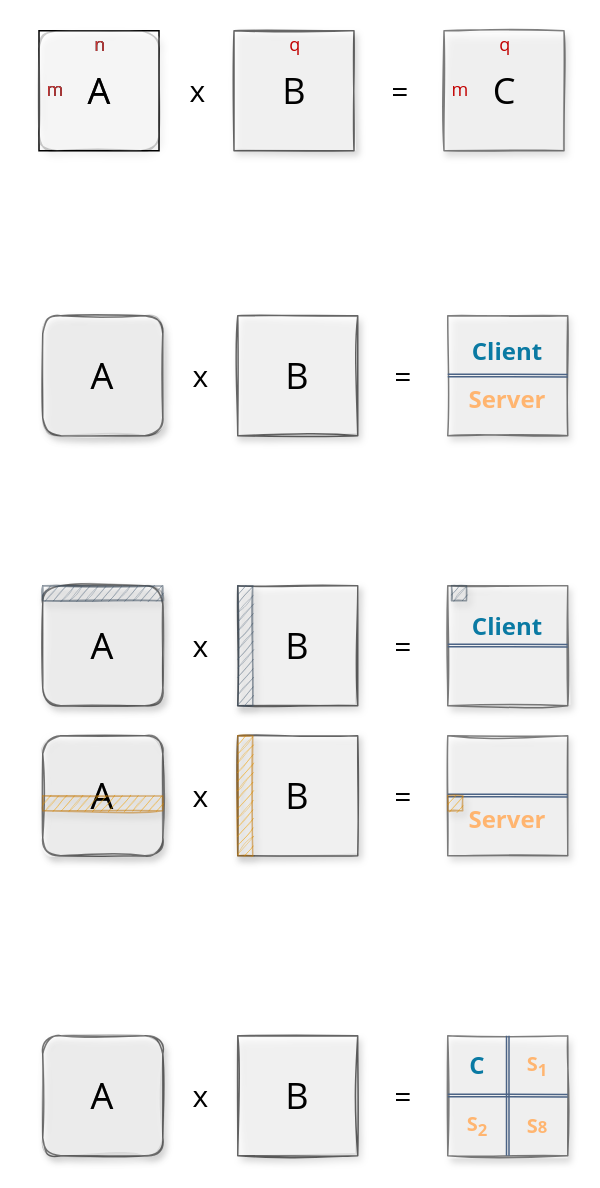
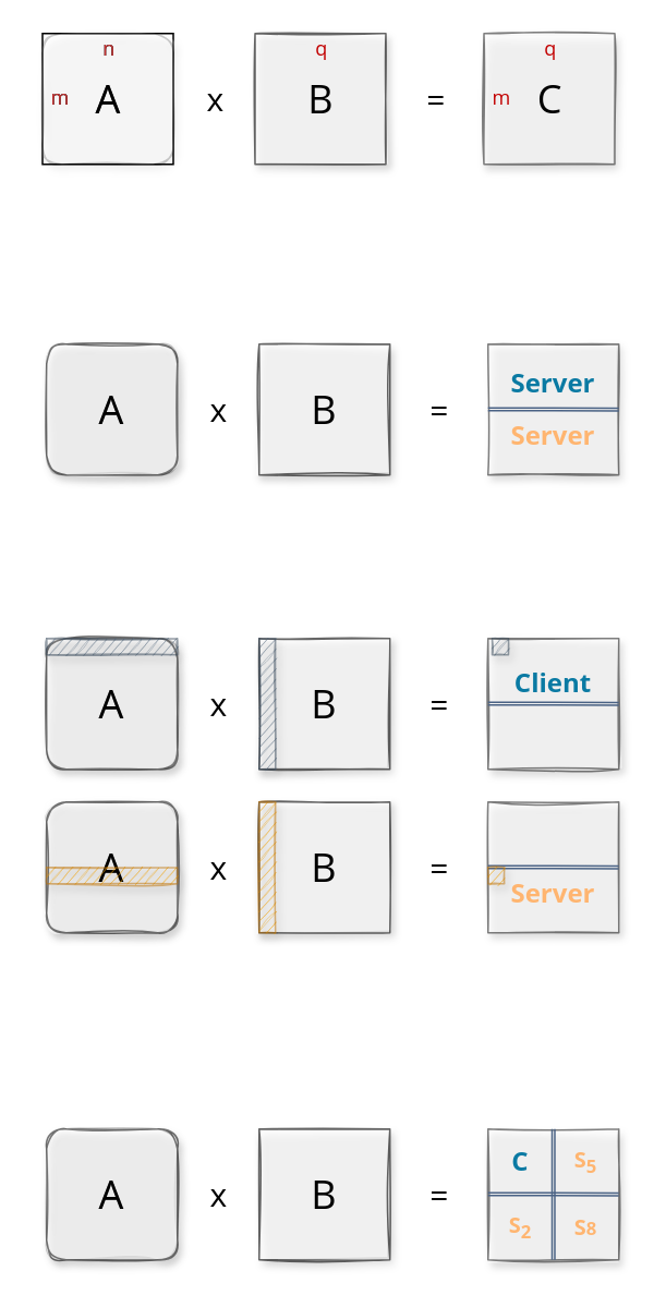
  <mxCell id="0" />
  <mxCell id="1" parent="0" />
  <mxCell id="2" value="&lt;font face=&quot;Open Sans&quot; data-font-src=&quot;https://fonts.googleapis.com/css?family=Open+Sans&quot; style=&quot;font-size: 24px&quot;&gt;A&lt;/font&gt;" style="whiteSpace=wrap;html=1;aspect=fixed;rounded=1;shadow=1;sketch=1;glass=0;opacity=20;" parent="1" vertex="1"><mxGeometry x="28" y="390" width="80" height="80" as="geometry" /></mxCell>
  <mxCell id="3" value="&lt;font face=&quot;Open Sans&quot; data-font-src=&quot;https://fonts.googleapis.com/css?family=Open+Sans&quot; style=&quot;font-size: 24px&quot;&gt;A&lt;/font&gt;" style="whiteSpace=wrap;html=1;aspect=fixed;" parent="1" vertex="1"><mxGeometry x="25.5" y="20" width="80" height="80" as="geometry" /></mxCell>
  <mxCell id="4" value="&lt;font face=&quot;Open Sans&quot;&gt;&lt;span style=&quot;font-size: 24px&quot;&gt;B&lt;/span&gt;&lt;/font&gt;" style="whiteSpace=wrap;html=1;aspect=fixed;rounded=0;shadow=1;sketch=1;glass=0;opacity=60;" parent="1" vertex="1"><mxGeometry x="155.5" y="20" width="80" height="80" as="geometry" /></mxCell>
  <mxCell id="5" value="&lt;font face=&quot;Open Sans&quot; data-font-src=&quot;https://fonts.googleapis.com/css?family=Open+Sans&quot; style=&quot;font-size: 20px&quot;&gt;x&lt;/font&gt;" style="text;html=1;resizable=0;autosize=1;align=center;verticalAlign=middle;points=[];fillColor=none;strokeColor=none;rounded=0;labelBorderColor=none;labelBackgroundColor=none;" parent="1" vertex="1"><mxGeometry x="115.5" y="50" width="30" height="20" as="geometry" /></mxCell>
  <mxCell id="6" value="&lt;font face=&quot;Open Sans&quot; data-font-src=&quot;https://fonts.googleapis.com/css?family=Open+Sans&quot; style=&quot;font-size: 20px&quot;&gt;=&lt;/font&gt;" style="text;html=1;resizable=0;autosize=1;align=center;verticalAlign=middle;points=[];fillColor=none;strokeColor=none;rounded=0;" parent="1" vertex="1"><mxGeometry x="250.5" y="50" width="30" height="20" as="geometry" /></mxCell>
  <mxCell id="7" value="&lt;font face=&quot;Open Sans&quot; data-font-src=&quot;https://fonts.googleapis.com/css?family=Open+Sans&quot; style=&quot;font-size: 24px&quot;&gt;C&lt;/font&gt;" style="whiteSpace=wrap;html=1;aspect=fixed;rounded=0;shadow=1;sketch=1;glass=0;opacity=50;" parent="1" vertex="1"><mxGeometry x="295.5" y="20" width="80" height="80" as="geometry" /></mxCell>
  <mxCell id="8" value="&lt;font face=&quot;Open Sans&quot; data-font-src=&quot;https://fonts.googleapis.com/css?family=Open+Sans&quot;&gt;m&lt;/font&gt;" style="text;html=1;resizable=0;autosize=1;align=center;verticalAlign=middle;points=[];fillColor=none;strokeColor=none;rounded=0;" parent="1" vertex="1"><mxGeometry x="20.5" y="50" width="30" height="20" as="geometry" /></mxCell>
  <mxCell id="9" value="&lt;font face=&quot;Open Sans&quot; data-font-src=&quot;https://fonts.googleapis.com/css?family=Open+Sans&quot;&gt;n&lt;/font&gt;" style="text;html=1;resizable=0;autosize=1;align=center;verticalAlign=middle;points=[];fillColor=none;strokeColor=none;rounded=0;" parent="1" vertex="1"><mxGeometry x="55.5" y="20" width="20" height="20" as="geometry" /></mxCell>
  <mxCell id="10" value="&lt;font face=&quot;Open Sans&quot; data-font-src=&quot;https://fonts.googleapis.com/css?family=Open+Sans&quot;&gt;q&lt;/font&gt;" style="text;html=1;resizable=0;autosize=1;align=center;verticalAlign=middle;points=[];fillColor=none;strokeColor=none;rounded=0;fontColor=#C20000;" parent="1" vertex="1"><mxGeometry x="185.5" y="20" width="20" height="20" as="geometry" /></mxCell>
  <mxCell id="11" value="&lt;font face=&quot;Open Sans&quot; data-font-src=&quot;https://fonts.googleapis.com/css?family=Open+Sans&quot;&gt;m&lt;/font&gt;" style="text;html=1;resizable=0;autosize=1;align=center;verticalAlign=middle;points=[];fillColor=none;strokeColor=none;rounded=0;fontColor=#C20000;" parent="1" vertex="1"><mxGeometry x="290.5" y="50" width="30" height="20" as="geometry" /></mxCell>
  <mxCell id="12" value="&lt;font face=&quot;Open Sans&quot; data-font-src=&quot;https://fonts.googleapis.com/css?family=Open+Sans&quot;&gt;q&lt;/font&gt;" style="text;html=1;resizable=0;autosize=1;align=center;verticalAlign=middle;points=[];fillColor=none;strokeColor=none;rounded=0;fontColor=#C20000;" parent="1" vertex="1"><mxGeometry x="325.5" y="20" width="20" height="20" as="geometry" /></mxCell>
  <mxCell id="13" value="&lt;font face=&quot;Open Sans&quot; data-font-src=&quot;https://fonts.googleapis.com/css?family=Open+Sans&quot;&gt;n&lt;/font&gt;" style="text;html=1;resizable=0;autosize=1;align=center;verticalAlign=middle;points=[];fillColor=none;strokeColor=none;rounded=0;" parent="1" vertex="1"><mxGeometry x="55.5" y="20" width="20" height="20" as="geometry" /></mxCell>
  <mxCell id="14" value="&lt;font face=&quot;Open Sans&quot; data-font-src=&quot;https://fonts.googleapis.com/css?family=Open+Sans&quot;&gt;m&lt;/font&gt;" style="text;html=1;resizable=0;autosize=1;align=center;verticalAlign=middle;points=[];fillColor=none;strokeColor=none;rounded=0;" parent="1" vertex="1"><mxGeometry x="20.5" y="50" width="30" height="20" as="geometry" /></mxCell>
  <mxCell id="15" value="&lt;font face=&quot;Open Sans&quot; data-font-src=&quot;https://fonts.googleapis.com/css?family=Open+Sans&quot;&gt;n&lt;/font&gt;" style="text;html=1;resizable=0;autosize=1;align=center;verticalAlign=middle;points=[];fillColor=none;strokeColor=none;rounded=0;fontColor=#C20000;" parent="1" vertex="1"><mxGeometry x="55.5" y="20" width="20" height="20" as="geometry" /></mxCell>
  <mxCell id="16" value="&lt;font face=&quot;Open Sans&quot; data-font-src=&quot;https://fonts.googleapis.com/css?family=Open+Sans&quot;&gt;m&lt;/font&gt;" style="text;html=1;resizable=0;autosize=1;align=center;verticalAlign=middle;points=[];fillColor=none;strokeColor=none;rounded=0;fontColor=#C20000;" parent="1" vertex="1"><mxGeometry x="20.5" y="50" width="30" height="20" as="geometry" /></mxCell>
  <mxCell id="17" value="&lt;font face=&quot;Open Sans&quot; data-font-src=&quot;https://fonts.googleapis.com/css?family=Open+Sans&quot; style=&quot;font-size: 24px&quot;&gt;A&lt;/font&gt;" style="whiteSpace=wrap;html=1;aspect=fixed;rounded=1;shadow=1;sketch=1;glass=0;opacity=20;" parent="1" vertex="1"><mxGeometry x="25.5" y="20" width="80" height="80" as="geometry" /></mxCell>
  <mxCell id="18" value="&lt;font face=&quot;Open Sans&quot; data-font-src=&quot;https://fonts.googleapis.com/css?family=Open+Sans&quot; style=&quot;font-size: 24px&quot;&gt;A&lt;/font&gt;" style="whiteSpace=wrap;html=1;aspect=fixed;rounded=1;shadow=1;sketch=1;opacity=50;" parent="1" vertex="1"><mxGeometry x="28" y="390" width="80" height="80" as="geometry" /></mxCell>
  <mxCell id="19" value="&lt;font face=&quot;Open Sans&quot;&gt;&lt;span style=&quot;font-size: 24px&quot;&gt;B&lt;/span&gt;&lt;/font&gt;" style="whiteSpace=wrap;html=1;aspect=fixed;rounded=0;shadow=1;sketch=1;glass=0;opacity=60;" parent="1" vertex="1"><mxGeometry x="158" y="390" width="80" height="80" as="geometry" /></mxCell>
  <mxCell id="20" value="&lt;font face=&quot;Open Sans&quot; data-font-src=&quot;https://fonts.googleapis.com/css?family=Open+Sans&quot; style=&quot;font-size: 20px&quot;&gt;x&lt;/font&gt;" style="text;html=1;resizable=0;autosize=1;align=center;verticalAlign=middle;points=[];fillColor=none;strokeColor=none;rounded=0;labelBorderColor=none;labelBackgroundColor=none;" parent="1" vertex="1"><mxGeometry x="118" y="420" width="30" height="20" as="geometry" /></mxCell>
  <mxCell id="21" value="&lt;font face=&quot;Open Sans&quot; data-font-src=&quot;https://fonts.googleapis.com/css?family=Open+Sans&quot; style=&quot;font-size: 20px&quot;&gt;=&lt;/font&gt;" style="text;html=1;resizable=0;autosize=1;align=center;verticalAlign=middle;points=[];fillColor=none;strokeColor=none;rounded=0;" parent="1" vertex="1"><mxGeometry x="253" y="420" width="30" height="20" as="geometry" /></mxCell>
  <mxCell id="22" value="&lt;pre&gt;&lt;font face=&quot;Open Sans&quot; data-font-src=&quot;https://fonts.googleapis.com/css?family=Open+Sans&quot; size=&quot;1&quot; color=&quot;#0a7aa3&quot;&gt;&lt;b style=&quot;font-size: 16px&quot;&gt;Client&lt;/b&gt;&lt;/font&gt;&lt;/pre&gt;&lt;pre&gt;&lt;br&gt;&lt;/pre&gt;" style="whiteSpace=wrap;html=1;aspect=fixed;rounded=0;shadow=1;sketch=1;glass=0;opacity=50;" parent="1" vertex="1"><mxGeometry x="298" y="390" width="80" height="80" as="geometry" /></mxCell>
  <mxCell id="23" value="" style="shape=link;html=1;rounded=0;edgeStyle=orthogonalEdgeStyle;fontColor=#C20000;width=-1.667;fillColor=#dae8fc;strokeColor=#4B6385;" parent="1" edge="1"><mxGeometry width="100" relative="1" as="geometry"><mxPoint x="298" y="429.83" as="sourcePoint" /><mxPoint x="378" y="430" as="targetPoint" /><Array as="points"><mxPoint x="338" y="430" /><mxPoint x="338" y="430" /></Array></mxGeometry></mxCell>
  <mxCell id="24" value="" style="rounded=0;whiteSpace=wrap;html=1;shadow=1;glass=0;labelBackgroundColor=none;sketch=1;opacity=50;fillColor=#647687;strokeColor=#314354;gradientDirection=east;fontColor=#ffffff;" parent="1" vertex="1"><mxGeometry x="28" y="390" width="80" height="10" as="geometry" /></mxCell>
  <mxCell id="25" value="" style="rounded=0;whiteSpace=wrap;html=1;shadow=1;glass=0;labelBackgroundColor=none;sketch=1;opacity=50;fillColor=#647687;strokeColor=#314354;gradientDirection=east;fontColor=#ffffff;" parent="1" vertex="1"><mxGeometry x="158" y="390" width="10" height="80" as="geometry" /></mxCell>
  <mxCell id="26" value="&lt;font face=&quot;Open Sans&quot; data-font-src=&quot;https://fonts.googleapis.com/css?family=Open+Sans&quot; style=&quot;font-size: 24px&quot;&gt;A&lt;/font&gt;" style="whiteSpace=wrap;html=1;aspect=fixed;rounded=1;shadow=1;sketch=1;glass=0;opacity=20;" parent="1" vertex="1"><mxGeometry x="28" y="490" width="80" height="80" as="geometry" /></mxCell>
  <mxCell id="27" value="&lt;font face=&quot;Open Sans&quot; data-font-src=&quot;https://fonts.googleapis.com/css?family=Open+Sans&quot; style=&quot;font-size: 24px&quot;&gt;A&lt;/font&gt;" style="whiteSpace=wrap;html=1;aspect=fixed;rounded=1;shadow=1;sketch=1;opacity=50;" parent="1" vertex="1"><mxGeometry x="28" y="490" width="80" height="80" as="geometry" /></mxCell>
  <mxCell id="28" value="&lt;font face=&quot;Open Sans&quot;&gt;&lt;span style=&quot;font-size: 24px&quot;&gt;B&lt;/span&gt;&lt;/font&gt;" style="whiteSpace=wrap;html=1;aspect=fixed;rounded=0;shadow=1;sketch=1;glass=0;opacity=60;" parent="1" vertex="1"><mxGeometry x="158" y="490" width="80" height="80" as="geometry" /></mxCell>
  <mxCell id="29" value="&lt;font face=&quot;Open Sans&quot; data-font-src=&quot;https://fonts.googleapis.com/css?family=Open+Sans&quot; style=&quot;font-size: 20px&quot;&gt;x&lt;/font&gt;" style="text;html=1;resizable=0;autosize=1;align=center;verticalAlign=middle;points=[];fillColor=none;strokeColor=none;rounded=0;labelBorderColor=none;labelBackgroundColor=none;" parent="1" vertex="1"><mxGeometry x="118" y="520" width="30" height="20" as="geometry" /></mxCell>
  <mxCell id="30" value="&lt;font face=&quot;Open Sans&quot; data-font-src=&quot;https://fonts.googleapis.com/css?family=Open+Sans&quot; style=&quot;font-size: 20px&quot;&gt;=&lt;/font&gt;" style="text;html=1;resizable=0;autosize=1;align=center;verticalAlign=middle;points=[];fillColor=none;strokeColor=none;rounded=0;" parent="1" vertex="1"><mxGeometry x="253" y="520" width="30" height="20" as="geometry" /></mxCell>
  <mxCell id="31" value="&lt;pre&gt;&lt;b style=&quot;color: rgb(255 , 181 , 112) ; font-family: &amp;#34;open sans&amp;#34; ; white-space: normal ; font-size: 16px&quot;&gt;&lt;br&gt;&lt;/b&gt;&lt;/pre&gt;&lt;pre&gt;&lt;b style=&quot;color: rgb(255 , 181 , 112) ; font-family: &amp;#34;open sans&amp;#34; ; white-space: normal ; font-size: 16px&quot;&gt;Server&lt;/b&gt;&lt;br&gt;&lt;/pre&gt;" style="whiteSpace=wrap;html=1;aspect=fixed;rounded=0;shadow=1;sketch=1;glass=0;opacity=50;" parent="1" vertex="1"><mxGeometry x="298" y="490" width="80" height="80" as="geometry" /></mxCell>
  <mxCell id="32" value="" style="shape=link;html=1;rounded=0;edgeStyle=orthogonalEdgeStyle;fontColor=#C20000;width=-1.667;fillColor=#dae8fc;strokeColor=#4B6385;" parent="1" edge="1"><mxGeometry width="100" relative="1" as="geometry"><mxPoint x="298" y="529.83" as="sourcePoint" /><mxPoint x="378" y="530" as="targetPoint" /><Array as="points"><mxPoint x="338" y="530" /><mxPoint x="338" y="530" /></Array></mxGeometry></mxCell>
  <mxCell id="33" value="" style="rounded=0;whiteSpace=wrap;html=1;shadow=1;glass=0;labelBackgroundColor=none;sketch=1;opacity=50;fillColor=#f0a30a;strokeColor=#BD7000;gradientDirection=east;fontColor=#000000;" parent="1" vertex="1"><mxGeometry x="28" y="530" width="80" height="10" as="geometry" /></mxCell>
  <mxCell id="34" value="" style="rounded=0;whiteSpace=wrap;html=1;shadow=1;glass=0;labelBackgroundColor=none;sketch=1;opacity=50;fillColor=#f0a30a;strokeColor=#BD7000;gradientDirection=east;fontColor=#000000;" parent="1" vertex="1"><mxGeometry x="158" y="490" width="10" height="80" as="geometry" /></mxCell>
  <mxCell id="35" value="&lt;font face=&quot;Open Sans&quot; data-font-src=&quot;https://fonts.googleapis.com/css?family=Open+Sans&quot; style=&quot;font-size: 24px&quot;&gt;A&lt;/font&gt;" style="whiteSpace=wrap;html=1;aspect=fixed;rounded=1;shadow=1;sketch=1;glass=0;opacity=20;" parent="1" vertex="1"><mxGeometry x="28" y="210" width="80" height="80" as="geometry" /></mxCell>
  <mxCell id="36" value="&lt;font face=&quot;Open Sans&quot; data-font-src=&quot;https://fonts.googleapis.com/css?family=Open+Sans&quot; style=&quot;font-size: 24px&quot;&gt;A&lt;/font&gt;" style="whiteSpace=wrap;html=1;aspect=fixed;rounded=1;shadow=1;sketch=1;opacity=50;" parent="1" vertex="1"><mxGeometry x="28" y="210" width="80" height="80" as="geometry" /></mxCell>
  <mxCell id="37" value="&lt;font face=&quot;Open Sans&quot;&gt;&lt;span style=&quot;font-size: 24px&quot;&gt;B&lt;/span&gt;&lt;/font&gt;" style="whiteSpace=wrap;html=1;aspect=fixed;rounded=0;shadow=1;sketch=1;glass=0;opacity=60;" parent="1" vertex="1"><mxGeometry x="158" y="210" width="80" height="80" as="geometry" /></mxCell>
  <mxCell id="38" value="&lt;font face=&quot;Open Sans&quot; data-font-src=&quot;https://fonts.googleapis.com/css?family=Open+Sans&quot; style=&quot;font-size: 20px&quot;&gt;x&lt;/font&gt;" style="text;html=1;resizable=0;autosize=1;align=center;verticalAlign=middle;points=[];fillColor=none;strokeColor=none;rounded=0;labelBorderColor=none;labelBackgroundColor=none;" parent="1" vertex="1"><mxGeometry x="118" y="240" width="30" height="20" as="geometry" /></mxCell>
  <mxCell id="39" value="&lt;font face=&quot;Open Sans&quot; data-font-src=&quot;https://fonts.googleapis.com/css?family=Open+Sans&quot; style=&quot;font-size: 20px&quot;&gt;=&lt;/font&gt;" style="text;html=1;resizable=0;autosize=1;align=center;verticalAlign=middle;points=[];fillColor=none;strokeColor=none;rounded=0;" parent="1" vertex="1"><mxGeometry x="253" y="240" width="30" height="20" as="geometry" /></mxCell>
- <mxCell id="40" value="&lt;pre&gt;&lt;font face=&quot;Open Sans&quot; data-font-src=&quot;https://fonts.googleapis.com/css?family=Open+Sans&quot; size=&quot;1&quot; color=&quot;#0a7aa3&quot;&gt;&lt;b style=&quot;font-size: 16px&quot;&gt;Client&lt;/b&gt;&lt;/font&gt;&lt;/pre&gt;&lt;pre&gt;&lt;font face=&quot;Open Sans&quot; data-font-src=&quot;https://fonts.googleapis.com/css?family=Open+Sans&quot; color=&quot;#ffb570&quot; size=&quot;1&quot;&gt;&lt;b style=&quot;font-size: 16px&quot;&gt;Server&lt;/b&gt;&lt;/font&gt;&lt;/pre&gt;" style="whiteSpace=wrap;html=1;aspect=fixed;rounded=0;shadow=1;sketch=1;glass=0;opacity=50;" parent="1" vertex="1"><mxGeometry x="298" y="210" width="80" height="80" as="geometry" /></mxCell>
+ <mxCell id="40" value="&lt;pre&gt;&lt;font face=&quot;Open Sans&quot; data-font-src=&quot;https://fonts.googleapis.com/css?family=Open+Sans&quot; size=&quot;1&quot; color=&quot;#0a7aa3&quot;&gt;&lt;b style=&quot;font-size: 16px&quot;&gt;Server&lt;/b&gt;&lt;/font&gt;&lt;/pre&gt;&lt;pre&gt;&lt;font face=&quot;Open Sans&quot; data-font-src=&quot;https://fonts.googleapis.com/css?family=Open+Sans&quot; color=&quot;#ffb570&quot; size=&quot;1&quot;&gt;&lt;b style=&quot;font-size: 16px&quot;&gt;Server&lt;/b&gt;&lt;/font&gt;&lt;/pre&gt;" style="whiteSpace=wrap;html=1;aspect=fixed;rounded=0;shadow=1;sketch=1;glass=0;opacity=50;" parent="1" vertex="1"><mxGeometry x="298" y="210" width="80" height="80" as="geometry" /></mxCell>
  <mxCell id="41" value="" style="shape=link;html=1;rounded=0;edgeStyle=orthogonalEdgeStyle;fontColor=#C20000;width=-1.667;fillColor=#dae8fc;strokeColor=#4B6385;" parent="1" edge="1"><mxGeometry width="100" relative="1" as="geometry"><mxPoint x="298" y="249.83" as="sourcePoint" /><mxPoint x="378" y="250" as="targetPoint" /><Array as="points"><mxPoint x="338" y="250" /><mxPoint x="338" y="250" /></Array></mxGeometry></mxCell>
  <mxCell id="42" value="" style="rounded=0;whiteSpace=wrap;html=1;shadow=1;glass=0;labelBackgroundColor=none;sketch=1;opacity=50;fillColor=#647687;strokeColor=#314354;gradientDirection=east;fontColor=#ffffff;" parent="1" vertex="1"><mxGeometry x="300.5" y="390" width="10" height="10" as="geometry" /></mxCell>
  <mxCell id="43" value="" style="rounded=0;whiteSpace=wrap;html=1;shadow=1;glass=0;labelBackgroundColor=none;sketch=1;opacity=50;fillColor=#f0a30a;strokeColor=#BD7000;gradientDirection=east;fontColor=#000000;" parent="1" vertex="1"><mxGeometry x="298" y="530" width="10" height="10" as="geometry" /></mxCell>
  <mxCell id="44" value="&lt;font face=&quot;Open Sans&quot; data-font-src=&quot;https://fonts.googleapis.com/css?family=Open+Sans&quot; style=&quot;font-size: 24px&quot;&gt;A&lt;/font&gt;" style="whiteSpace=wrap;html=1;aspect=fixed;rounded=1;shadow=1;sketch=1;glass=0;opacity=20;" vertex="1" parent="1"><mxGeometry x="28" y="690" width="80" height="80" as="geometry" /></mxCell>
  <mxCell id="45" value="&lt;font face=&quot;Open Sans&quot; data-font-src=&quot;https://fonts.googleapis.com/css?family=Open+Sans&quot; style=&quot;font-size: 24px&quot;&gt;A&lt;/font&gt;" style="whiteSpace=wrap;html=1;aspect=fixed;rounded=1;shadow=1;sketch=1;opacity=50;" vertex="1" parent="1"><mxGeometry x="28" y="690" width="80" height="80" as="geometry" /></mxCell>
  <mxCell id="46" value="&lt;font face=&quot;Open Sans&quot;&gt;&lt;span style=&quot;font-size: 24px&quot;&gt;B&lt;/span&gt;&lt;/font&gt;" style="whiteSpace=wrap;html=1;aspect=fixed;rounded=0;shadow=1;sketch=1;glass=0;opacity=60;" vertex="1" parent="1"><mxGeometry x="158" y="690" width="80" height="80" as="geometry" /></mxCell>
  <mxCell id="47" value="&lt;font face=&quot;Open Sans&quot; data-font-src=&quot;https://fonts.googleapis.com/css?family=Open+Sans&quot; style=&quot;font-size: 20px&quot;&gt;x&lt;/font&gt;" style="text;html=1;resizable=0;autosize=1;align=center;verticalAlign=middle;points=[];fillColor=none;strokeColor=none;rounded=0;labelBorderColor=none;labelBackgroundColor=none;" vertex="1" parent="1"><mxGeometry x="118" y="720" width="30" height="20" as="geometry" /></mxCell>
  <mxCell id="48" value="&lt;font face=&quot;Open Sans&quot; data-font-src=&quot;https://fonts.googleapis.com/css?family=Open+Sans&quot; style=&quot;font-size: 20px&quot;&gt;=&lt;/font&gt;" style="text;html=1;resizable=0;autosize=1;align=center;verticalAlign=middle;points=[];fillColor=none;strokeColor=none;rounded=0;" vertex="1" parent="1"><mxGeometry x="253" y="720" width="30" height="20" as="geometry" /></mxCell>
  <mxCell id="49" value="&lt;pre&gt;&lt;br&gt;&lt;/pre&gt;" style="whiteSpace=wrap;html=1;aspect=fixed;rounded=0;shadow=1;sketch=1;glass=0;opacity=50;" vertex="1" parent="1"><mxGeometry x="298" y="690" width="80" height="80" as="geometry" /></mxCell>
  <mxCell id="50" value="" style="shape=link;html=1;rounded=0;edgeStyle=orthogonalEdgeStyle;fontColor=#C20000;width=-1.667;fillColor=#dae8fc;strokeColor=#4B6385;" edge="1" parent="1"><mxGeometry width="100" relative="1" as="geometry"><mxPoint x="298" y="729.83" as="sourcePoint" /><mxPoint x="378" y="730" as="targetPoint" /><Array as="points"><mxPoint x="338" y="730" /><mxPoint x="338" y="730" /></Array></mxGeometry></mxCell>
  <mxCell id="51" value="" style="shape=link;html=1;rounded=0;edgeStyle=orthogonalEdgeStyle;fontColor=#C20000;width=-1.667;fillColor=#dae8fc;strokeColor=#4B6385;entryX=0.5;entryY=1;entryDx=0;entryDy=0;exitX=0.5;exitY=0;exitDx=0;exitDy=0;" edge="1" parent="1" source="49" target="49"><mxGeometry width="100" relative="1" as="geometry"><mxPoint x="308" y="739.83" as="sourcePoint" /><mxPoint x="388" y="740" as="targetPoint" /><Array as="points" /></mxGeometry></mxCell>
  <mxCell id="52" value="&lt;pre&gt;&lt;font color=&quot;#0a7aa3&quot; face=&quot;Open Sans&quot;&gt;&lt;span style=&quot;font-size: 16px&quot;&gt;&lt;b&gt;C&lt;/b&gt;&lt;/span&gt;&lt;/font&gt;&lt;/pre&gt;" style="text;html=1;strokeColor=none;fillColor=none;align=center;verticalAlign=middle;whiteSpace=wrap;rounded=0;" vertex="1" parent="1"><mxGeometry x="298" y="700" width="40" height="20" as="geometry" /></mxCell>
- <mxCell id="53" value="&lt;pre&gt;&lt;font color=&quot;#ffb570&quot; face=&quot;open sans&quot;&gt;&lt;span style=&quot;font-size: 13.333px&quot;&gt;&lt;b&gt;S&lt;sub&gt;1&lt;/sub&gt;&lt;/b&gt;&lt;/span&gt;&lt;/font&gt;&lt;/pre&gt;" style="text;html=1;strokeColor=none;fillColor=none;align=center;verticalAlign=middle;whiteSpace=wrap;rounded=0;" vertex="1" parent="1"><mxGeometry x="338" y="700" width="40" height="20" as="geometry" /></mxCell>
+ <mxCell id="53" value="&lt;pre&gt;&lt;font color=&quot;#ffb570&quot; face=&quot;open sans&quot;&gt;&lt;span style=&quot;font-size: 13.333px&quot;&gt;&lt;b&gt;S&lt;sub&gt;5&lt;/sub&gt;&lt;/b&gt;&lt;/span&gt;&lt;/font&gt;&lt;/pre&gt;" style="text;html=1;strokeColor=none;fillColor=none;align=center;verticalAlign=middle;whiteSpace=wrap;rounded=0;" vertex="1" parent="1"><mxGeometry x="338" y="700" width="40" height="20" as="geometry" /></mxCell>
  <mxCell id="54" value="&lt;pre&gt;&lt;font color=&quot;#ffb570&quot; face=&quot;open sans&quot;&gt;&lt;b&gt;&lt;span style=&quot;font-size: 13.333px&quot;&gt;S&lt;/span&gt;&lt;span style=&quot;font-size: 11.111px&quot;&gt;8&lt;/span&gt;&lt;/b&gt;&lt;/font&gt;&lt;/pre&gt;" style="text;html=1;strokeColor=none;fillColor=none;align=center;verticalAlign=middle;whiteSpace=wrap;rounded=0;" vertex="1" parent="1"><mxGeometry x="338" y="740" width="40" height="20" as="geometry" /></mxCell>
  <mxCell id="55" value="&lt;pre&gt;&lt;font color=&quot;#ffb570&quot; face=&quot;open sans&quot;&gt;&lt;span style=&quot;font-size: 13.333px&quot;&gt;&lt;b&gt;S&lt;sub&gt;2&lt;/sub&gt;&lt;/b&gt;&lt;/span&gt;&lt;/font&gt;&lt;/pre&gt;" style="text;html=1;strokeColor=none;fillColor=none;align=center;verticalAlign=middle;whiteSpace=wrap;rounded=0;" vertex="1" parent="1"><mxGeometry x="298" y="740" width="40" height="20" as="geometry" /></mxCell>
